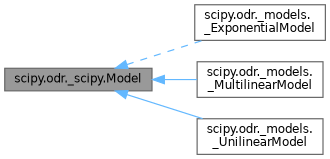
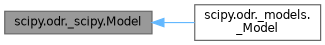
  digraph {
    rankdir=LR
    node [color=gray40 fillcolor=white fontname=Helvetica fontsize=10 shape=box style=filled]
    edge [color=steelblue1 dir=back fontname=Helvetica fontsize=10 labelfontname=Helvetica labelfontsize=10 style=solid]
    n1 [fillcolor=grey60 fontcolor=black height=0.2 label="scipy.odr._scipy.Model" width=0.4]
-   n2 [height=0.2 label="scipy.odr._models.\l_ExponentialModel" width=0.4]
-   n3 [height=0.2 label="scipy.odr._models.\l_MultilinearModel" width=0.4]
-   n4 [height=0.2 label="scipy.odr._models.\l_UnilinearModel" width=0.4]
-   n1 -> n2 [style=dashed]
-   n1 -> n3
+   n4 [height=0.2 label="scipy.odr._models.\l_Model" width=0.4]
    n1 -> n4
  }
